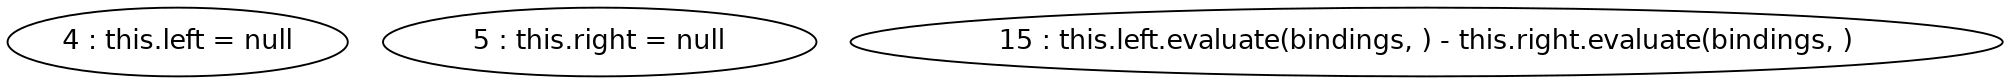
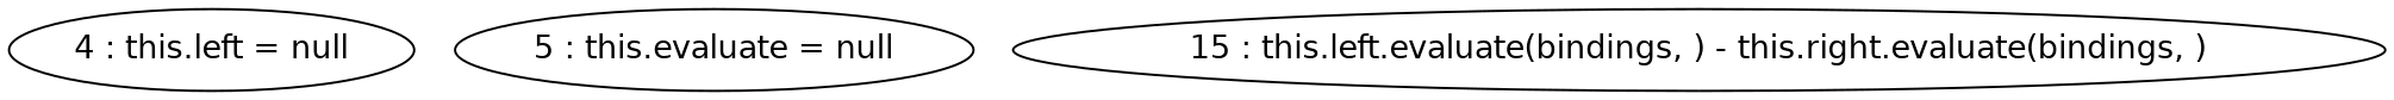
  digraph {
    fontname="DejaVu Sans"
    node [fontname="DejaVu Sans"]
    "4 : this.left = null"
-   "5 : this.right = null"
+   "5 : this.right = null" [label="5 : this.evaluate = null"]
    "15 : this.left.evaluate(bindings, ) - this.right.evaluate(bindings, )"
  }
